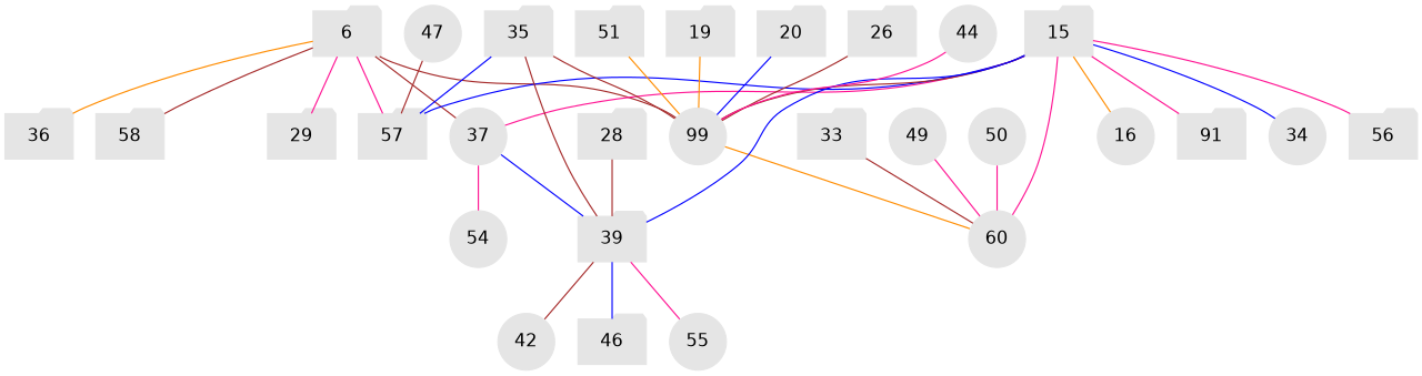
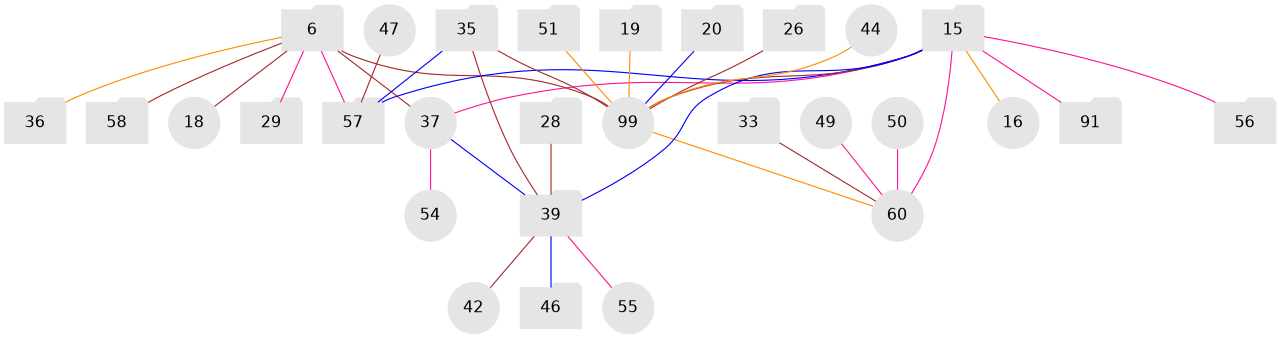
  graph {
    fontname="DejaVu Sans"
    node [color=gray90 fontname="DejaVu Sans" shape=folder style=filled]
    edge [color=brown fontname="DejaVu Sans"]
    6 [super="+3"]
+   18 [shape=circle]
    29
    36
    37 [shape=circle super="+2"]
    57 [super="+5"]
    58 [super="+41+45"]
    n8 [label=99 shape=circle super="+27+53+9"]
    39 [super="+13"]
    54 [shape=circle super="+24"]
    60 [shape=circle super="+23+31+52+12"]
    15 [super="+14+11"]
    16 [shape=circle]
    n14 [label=91]
-   34 [shape=circle]
    56
    42 [shape=circle]
    46
    55 [shape=circle]
    19
    20
    26
    28
    33
    35 [super="+7"]
    44 [shape=circle]
    47 [shape=circle]
    49 [shape=circle]
    50 [shape=circle]
    51 [super="+43"]
+   6 -- 18
    6 -- 29 [color=deeppink]
    6 -- 36 [color=darkorange]
    6 -- 37 [weight=2]
    6 -- 57 [color=deeppink weight=2]
    6 -- 58
    6 -- n8 [weight=2]
    37 -- 39 [color=blue]
    37 -- 54 [color=deeppink]
    n8 -- 60 [color=darkorange]
    39 -- 42
    39 -- 46 [color=blue]
    39 -- 55 [color=deeppink]
    15 -- 37 [color=deeppink]
    15 -- 57 [color=blue weight=2]
    15 -- n8
    15 -- 39 [color=blue weight=3]
    15 -- 60 [color=deeppink weight=3]
    15 -- 16 [color=darkorange]
    15 -- n14 [color=deeppink]
-   15 -- 34 [color=blue]
    15 -- 56 [color=deeppink]
    19 -- n8 [color=darkorange]
    20 -- n8 [color=blue]
    26 -- n8
    28 -- 39
    33 -- 60
    35 -- 57 [color=blue weight=2]
    35 -- n8 [weight=2]
    35 -- 39 [weight=2]
-   44 -- n8 [color=deeppink]
+   44 -- n8 [color=darkorange]
    47 -- 57
    49 -- 60 [color=deeppink]
    50 -- 60 [color=deeppink]
    51 -- n8 [color=darkorange]
  }
